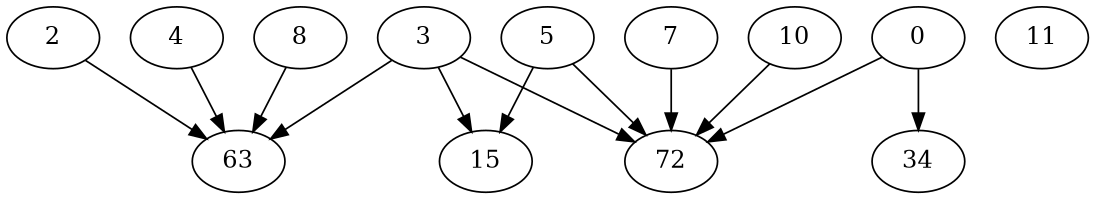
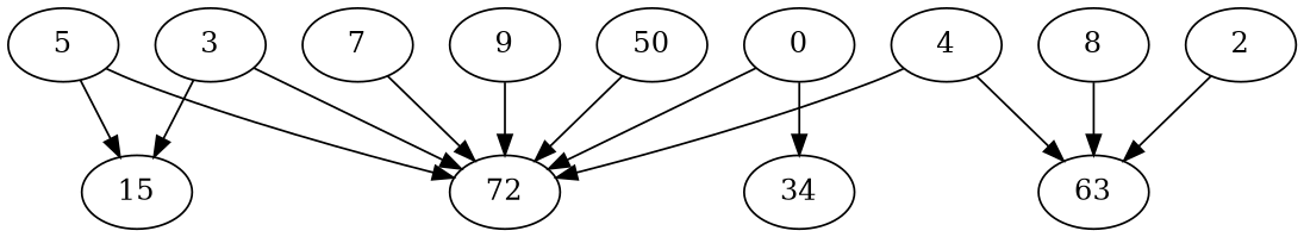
  digraph {
    node [alpha=0.19]
    n1 [alpha=0.11 expect_size=37549056 label=72]
    2 [alpha=0.14 expect_size=12267520]
    n3 [alpha=0.15 expect_size=24549376 label=63]
    3 [alpha=0.00 expect_size=22916096]
    15 [expect_size=21609472]
    4 [expect_size=26195968]
    5 [alpha=0.10 expect_size=30280704]
    n8 [alpha=0.16 expect_size=27631616 label=0]
    n9 [alpha=0.04 expect_size=24695808 label=34]
    7 [alpha=0.13 expect_size=14220288]
    8 [alpha=0.01 expect_size=7805952]
-   10 [alpha=0.12 expect_size=12491776]
-   11 [alpha=0.17 expect_size=50925568]
+   9 [expect_size=26398720]
+   10 [alpha=0.12 expect_size=12491776 label=50]
    2 -> n3
    3 -> n1
-   3 -> n3
    3 -> 15
+   4 -> n1
    4 -> n3
    5 -> n1
    5 -> 15
    n8 -> n1
    n8 -> n9
    7 -> n1
    8 -> n3
+   9 -> n1
    10 -> n1
  }
